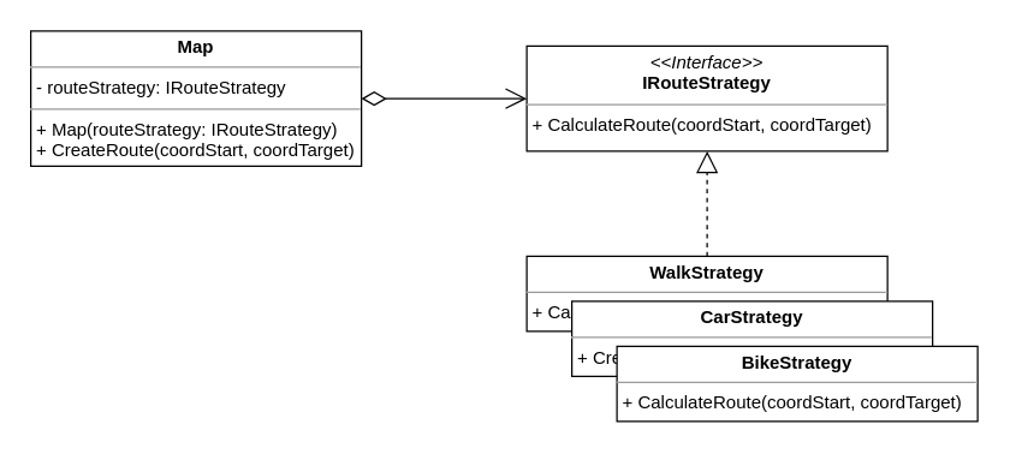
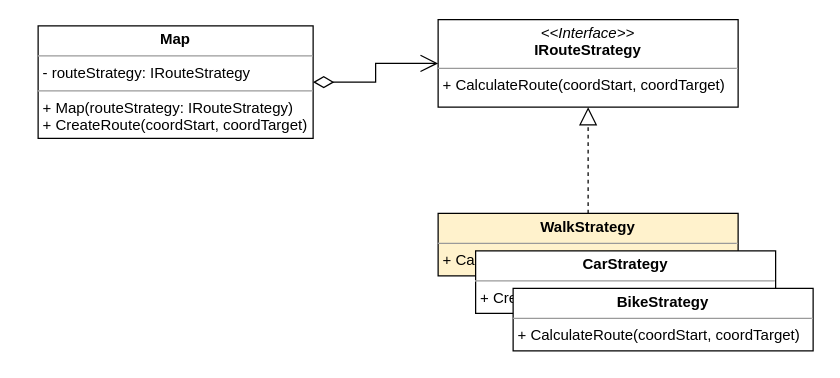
  <mxCell id="0" />
  <mxCell id="1" parent="0" />
- <mxCell id="2" value="&lt;p style=&quot;margin:0px;margin-top:4px;text-align:center;&quot;&gt;&lt;i&gt;&amp;lt;&amp;lt;Interface&amp;gt;&amp;gt;&lt;/i&gt;&lt;br&gt;&lt;b&gt;IRouteStrategy&lt;/b&gt;&lt;/p&gt;&lt;hr size=&quot;1&quot;&gt;&lt;p style=&quot;margin:0px;margin-left:4px;&quot;&gt;&lt;/p&gt;&lt;p style=&quot;margin:0px;margin-left:4px;&quot;&gt;+ CalculateRoute(coordStart, coordTarget)&lt;/p&gt;" style="verticalAlign=top;align=left;overflow=fill;fontSize=12;fontFamily=Helvetica;html=1;" vertex="1" parent="1"><mxGeometry x="350" y="30" width="240" height="70" as="geometry" /></mxCell>
- <mxCell id="3" value="&lt;p style=&quot;margin:0px;margin-top:4px;text-align:center;&quot;&gt;&lt;b&gt;WalkStrategy&lt;/b&gt;&lt;/p&gt;&lt;hr size=&quot;1&quot;&gt;&lt;p style=&quot;margin:0px;margin-left:4px;&quot;&gt;&lt;/p&gt;&lt;p style=&quot;margin:0px;margin-left:4px;&quot;&gt;+ CalculateRoute(coordStart, coordTarget)&lt;br&gt;&lt;/p&gt;" style="verticalAlign=top;align=left;overflow=fill;fontSize=12;fontFamily=Helvetica;html=1;" vertex="1" parent="1"><mxGeometry x="350" y="170" width="240" height="50" as="geometry" /></mxCell>
+ <mxCell id="2" value="&lt;p style=&quot;margin:0px;margin-top:4px;text-align:center;&quot;&gt;&lt;i&gt;&amp;lt;&amp;lt;Interface&amp;gt;&amp;gt;&lt;/i&gt;&lt;br&gt;&lt;b&gt;IRouteStrategy&lt;/b&gt;&lt;/p&gt;&lt;hr size=&quot;1&quot;&gt;&lt;p style=&quot;margin:0px;margin-left:4px;&quot;&gt;&lt;/p&gt;&lt;p style=&quot;margin:0px;margin-left:4px;&quot;&gt;+ CalculateRoute(coordStart, coordTarget)&lt;/p&gt;" style="verticalAlign=top;align=left;overflow=fill;fontSize=12;fontFamily=Helvetica;html=1;" vertex="1" parent="1"><mxGeometry x="350" y="15" width="240" height="70" as="geometry" /></mxCell>
+ <mxCell id="3" value="&lt;p style=&quot;margin:0px;margin-top:4px;text-align:center;&quot;&gt;&lt;b&gt;WalkStrategy&lt;/b&gt;&lt;/p&gt;&lt;hr size=&quot;1&quot;&gt;&lt;p style=&quot;margin:0px;margin-left:4px;&quot;&gt;&lt;/p&gt;&lt;p style=&quot;margin:0px;margin-left:4px;&quot;&gt;+ CalculateRoute(coordStart, coordTarget)&lt;br&gt;&lt;/p&gt;" style="verticalAlign=top;align=left;overflow=fill;fontSize=12;fontFamily=Helvetica;html=1;fillColor=#fff2cc;" vertex="1" parent="1"><mxGeometry x="350" y="170" width="240" height="50" as="geometry" /></mxCell>
  <mxCell id="4" value="&lt;p style=&quot;margin:0px;margin-top:4px;text-align:center;&quot;&gt;&lt;b&gt;CarStrategy&lt;/b&gt;&lt;/p&gt;&lt;hr size=&quot;1&quot;&gt;&lt;p style=&quot;margin:0px;margin-left:4px;&quot;&gt;&lt;/p&gt;&lt;p style=&quot;margin:0px;margin-left:4px;&quot;&gt;+ CreateRoute(coordStart, coordTarget)&lt;br&gt;&lt;/p&gt;" style="verticalAlign=top;align=left;overflow=fill;fontSize=12;fontFamily=Helvetica;html=1;" vertex="1" parent="1"><mxGeometry x="380" y="200" width="240" height="50" as="geometry" /></mxCell>
  <mxCell id="5" value="&lt;p style=&quot;margin:0px;margin-top:4px;text-align:center;&quot;&gt;&lt;b&gt;BikeStrategy&lt;/b&gt;&lt;/p&gt;&lt;hr size=&quot;1&quot;&gt;&lt;p style=&quot;margin:0px;margin-left:4px;&quot;&gt;&lt;/p&gt;&lt;p style=&quot;margin:0px;margin-left:4px;&quot;&gt;+ CalculateRoute(coordStart, coordTarget)&lt;br&gt;&lt;/p&gt;" style="verticalAlign=top;align=left;overflow=fill;fontSize=12;fontFamily=Helvetica;html=1;" vertex="1" parent="1"><mxGeometry x="410" y="230" width="240" height="50" as="geometry" /></mxCell>
  <mxCell id="6" value="" style="endArrow=block;dashed=1;endFill=0;endSize=12;html=1;rounded=0;entryX=0.5;entryY=1;entryDx=0;entryDy=0;" edge="1" parent="1" source="3" target="2"><mxGeometry width="160" relative="1" as="geometry"><mxPoint x="240" y="490" as="sourcePoint" /><mxPoint x="400" y="490" as="targetPoint" /></mxGeometry></mxCell>
- <mxCell id="7" value="&lt;p style=&quot;margin:0px;margin-top:4px;text-align:center;&quot;&gt;&lt;b&gt;Map&lt;/b&gt;&lt;/p&gt;&lt;hr size=&quot;1&quot;&gt;&lt;p style=&quot;margin:0px;margin-left:4px;&quot;&gt;- routeStrategy: IRouteStrategy&lt;/p&gt;&lt;hr size=&quot;1&quot;&gt;&lt;p style=&quot;margin:0px;margin-left:4px;&quot;&gt;+ Map(routeStrategy: IRouteStrategy)&lt;/p&gt;&lt;p style=&quot;margin:0px;margin-left:4px;&quot;&gt;+ CreateRoute(coordStart, coordTarget)&lt;/p&gt;" style="verticalAlign=top;align=left;overflow=fill;fontSize=12;fontFamily=Helvetica;html=1;" vertex="1" parent="1"><mxGeometry x="20" y="20" width="220" height="90" as="geometry" /></mxCell>
+ <mxCell id="7" value="&lt;p style=&quot;margin:0px;margin-top:4px;text-align:center;&quot;&gt;&lt;b&gt;Map&lt;/b&gt;&lt;/p&gt;&lt;hr size=&quot;1&quot;&gt;&lt;p style=&quot;margin:0px;margin-left:4px;&quot;&gt;- routeStrategy: IRouteStrategy&lt;/p&gt;&lt;hr size=&quot;1&quot;&gt;&lt;p style=&quot;margin:0px;margin-left:4px;&quot;&gt;+ Map(routeStrategy: IRouteStrategy)&lt;/p&gt;&lt;p style=&quot;margin:0px;margin-left:4px;&quot;&gt;+ CreateRoute(coordStart, coordTarget)&lt;/p&gt;" style="verticalAlign=top;align=left;overflow=fill;fontSize=12;fontFamily=Helvetica;html=1;" vertex="1" parent="1"><mxGeometry x="30" y="20" width="220" height="90" as="geometry" /></mxCell>
  <mxCell id="8" value="" style="endArrow=open;html=1;endSize=12;startArrow=diamondThin;startSize=14;startFill=0;edgeStyle=orthogonalEdgeStyle;align=left;verticalAlign=bottom;rounded=0;exitX=1;exitY=0.5;exitDx=0;exitDy=0;entryX=0;entryY=0.5;entryDx=0;entryDy=0;" edge="1" parent="1" source="7" target="2"><mxGeometry x="-1" y="3" relative="1" as="geometry"><mxPoint x="240" y="490" as="sourcePoint" /><mxPoint x="400" y="490" as="targetPoint" /></mxGeometry></mxCell>
